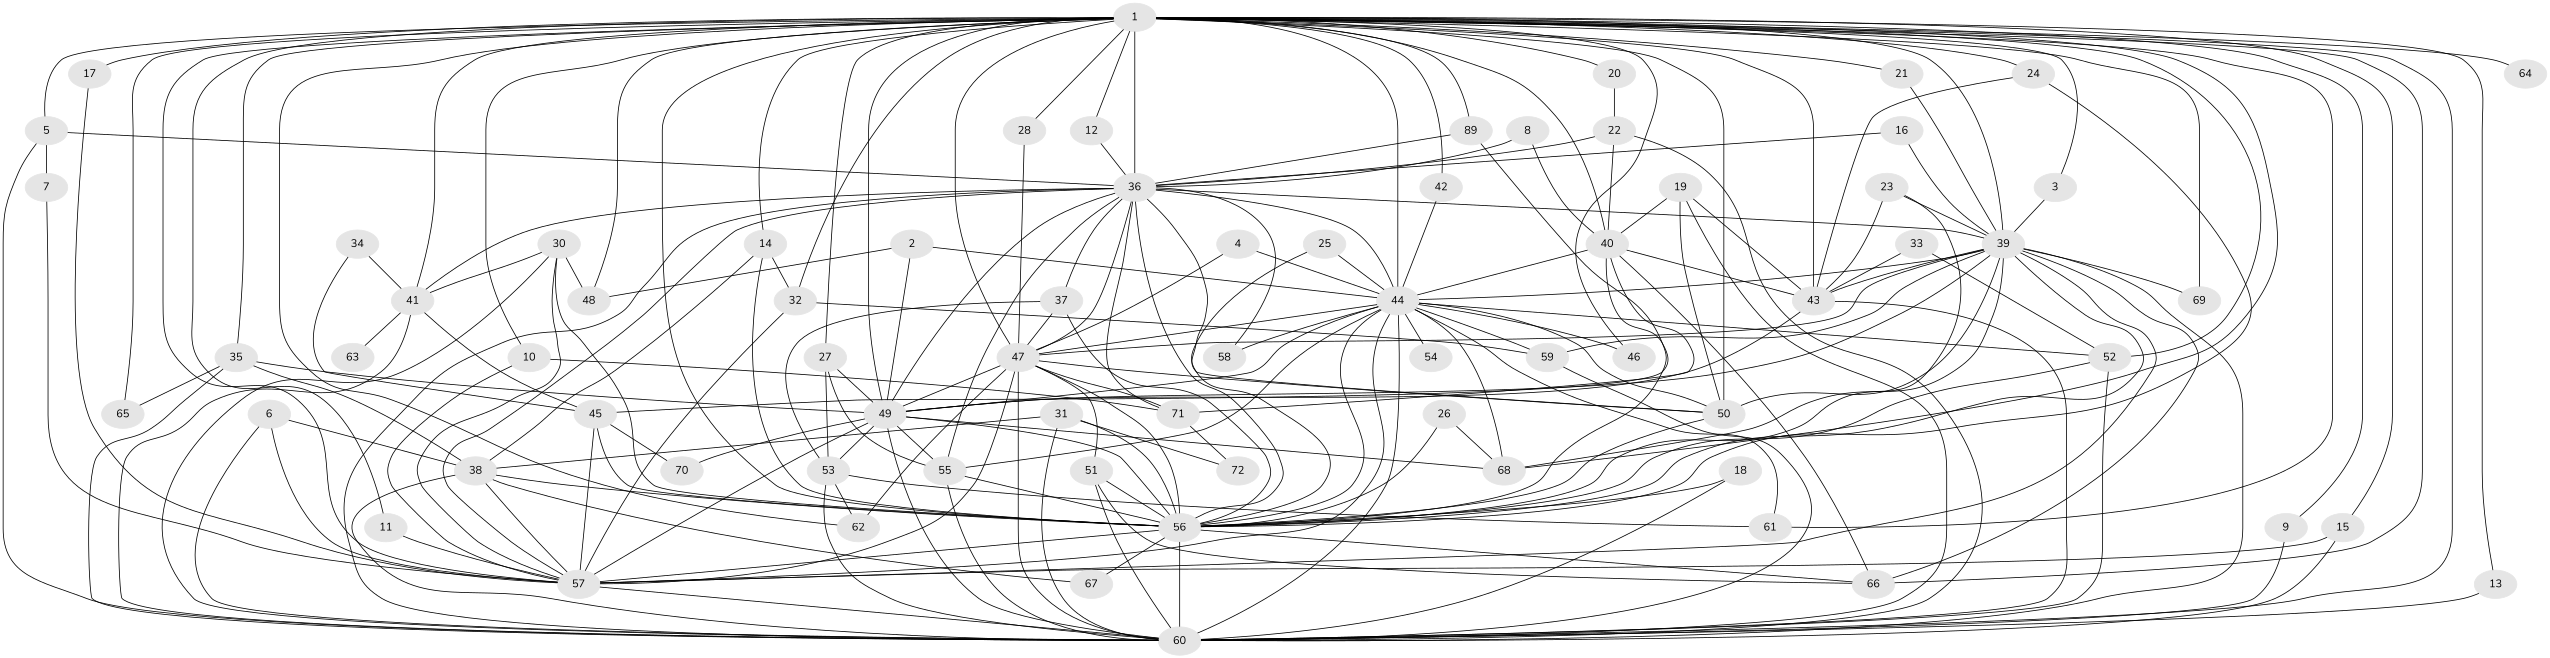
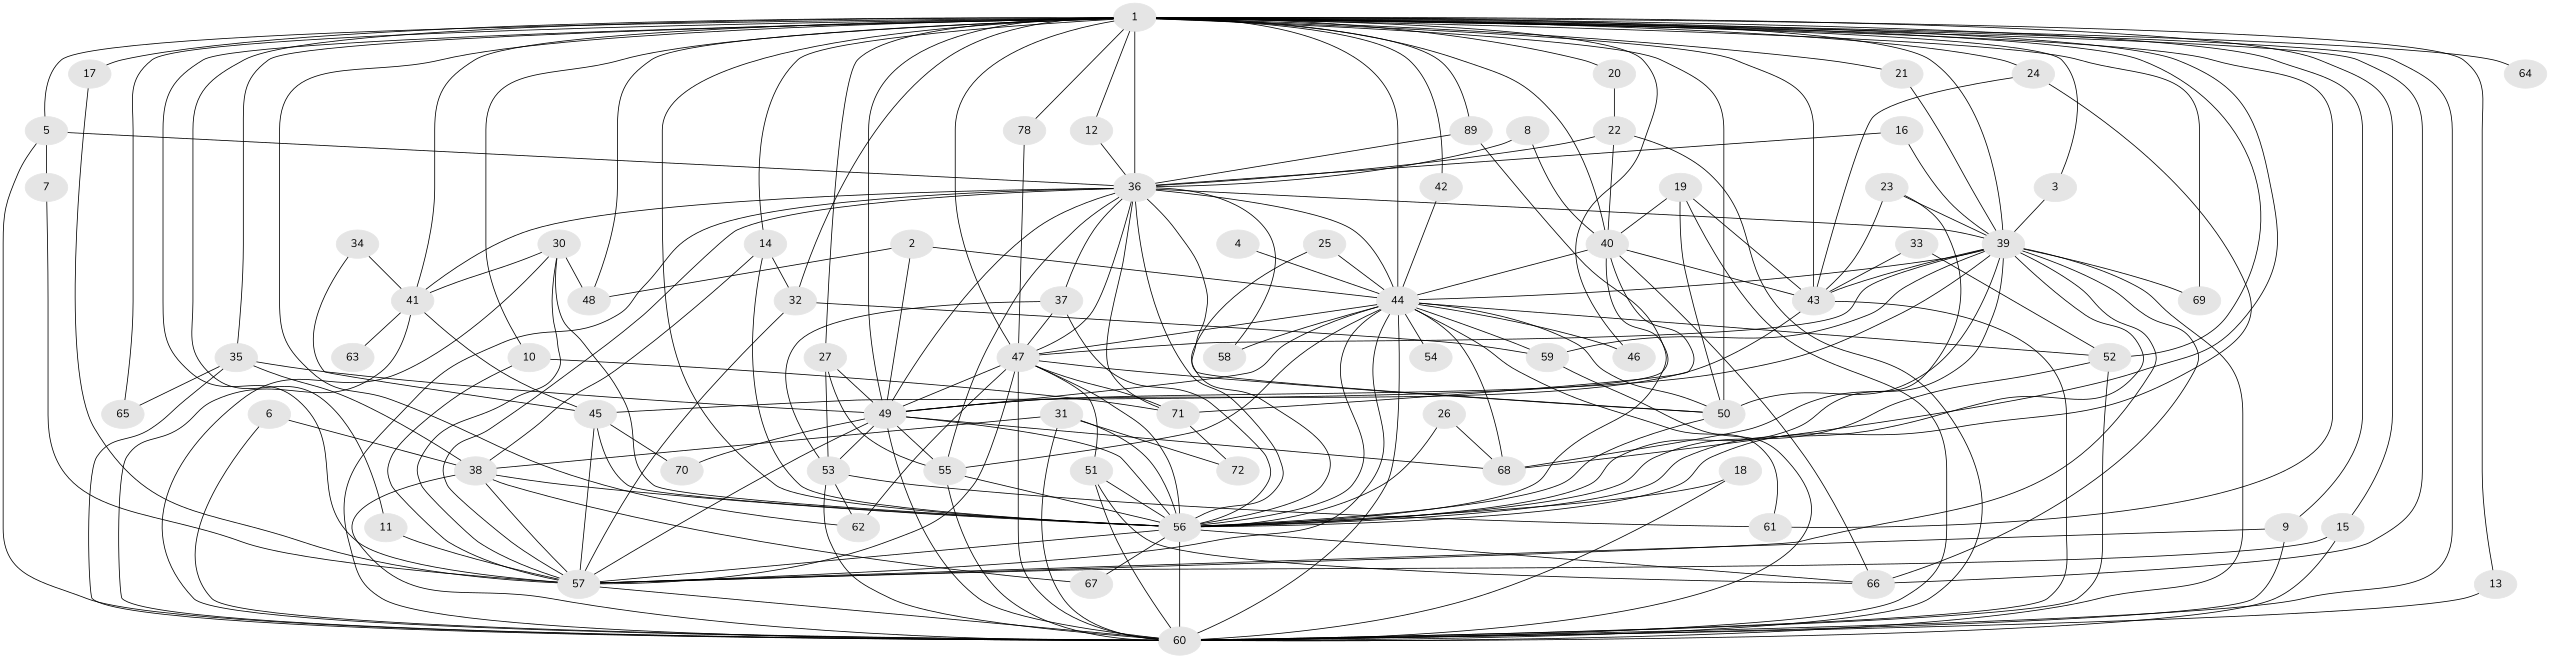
  graph {
    fontname=Nunito
    node [color=gray90 fontname=Nunito style=filled]
    edge [fontname=Nunito weight=1.0]
    1
    3
    5
    9
    10
    11
    12
    13
    14
    15
    17
    20
    21
    24
    27
-   28
+   28 [label=78]
    n17 [label=89]
    32
    35
    36
    39
    40
    41
    42
    43
    44
    46
    47
    48
    49
    50
    52
    56
    57
    60
    61
    62
    64
    65
    66
    68
    69
    7
    71
    38
    22
    53
    55
    59
    37
    58
    45
    63
    54
    51
    70
    67
    2
    4
    6
    8
    72
    16
    18
    19
    23
    25
    26
    30
    31
    33
    34
    1 -- 3
    1 -- 5
    1 -- 9
    1 -- 10
    1 -- 11
    1 -- 12
    1 -- 13
    1 -- 14 [weight=2.0]
    1 -- 15
    1 -- 17
    1 -- 20
    1 -- 21
    1 -- 24 [weight=2.0]
    1 -- 27
    1 -- 28
    1 -- n17
    1 -- 32
    1 -- 35
    1 -- 36 [weight=2.0]
    1 -- 39 [weight=3.0]
    1 -- 40
    1 -- 41 [weight=2.0]
    1 -- 42
    1 -- 43
    1 -- 44 [weight=3.0]
    1 -- 46
    1 -- 47 [weight=3.0]
    1 -- 48 [weight=2.0]
    1 -- 49 [weight=2.0]
    1 -- 50
    1 -- 52
    1 -- 56 [weight=4.0]
    1 -- 57 [weight=2.0]
    1 -- 60 [weight=2.0]
    1 -- 61
    1 -- 62
    1 -- 64
    1 -- 65 [weight=2.0]
    1 -- 66
    1 -- 68
    1 -- 69
    3 -- 39
    5 -- 36
    5 -- 60
    5 -- 7
-   6 -- 57
+   9 -- 57
    9 -- 60
    10 -- 57
    10 -- 71
    11 -- 57
    12 -- 36
    13 -- 60 [weight=2.0]
    14 -- 32
    14 -- 56
    14 -- 38
    15 -- 57
    15 -- 60
    17 -- 57
    20 -- 22
    21 -- 39
    24 -- 43
    24 -- 56
    27 -- 49 [weight=2.0]
    27 -- 53
    27 -- 55
    28 -- 47
    n17 -- 36
    n17 -- 56
    32 -- 57
    32 -- 59
    35 -- 49
    35 -- 60
    35 -- 65
    35 -- 38
    36 -- 39
    36 -- 41
    36 -- 44
    36 -- 47 [weight=2.0]
    36 -- 49
    36 -- 50
    36 -- 56
    36 -- 57
    36 -- 60
    36 -- 71 [weight=2.0]
    36 -- 55
    36 -- 37
    36 -- 58
    39 -- 43
    39 -- 44
    39 -- 47
    39 -- 49
    39 -- 50
    39 -- 56
    39 -- 57
    39 -- 60
    39 -- 66
    39 -- 68
    39 -- 69
    39 -- 59
    40 -- 43
    40 -- 44
    40 -- 66
    40 -- 71
    40 -- 45
    41 -- 60
    41 -- 45
    41 -- 63
    42 -- 44
    43 -- 49
    43 -- 60
    44 -- 46
    44 -- 47
    44 -- 49
    44 -- 50
    44 -- 52
    44 -- 56
    44 -- 57 [weight=2.0]
    44 -- 60
    44 -- 61 [weight=2.0]
    44 -- 68
    44 -- 55
    44 -- 59
    44 -- 58
    44 -- 54
    47 -- 49
    47 -- 50
    47 -- 56
    47 -- 57
    47 -- 60
    47 -- 62 [weight=2.0]
    47 -- 71
    47 -- 51
    49 -- 56 [weight=2.0]
    49 -- 57
    49 -- 60
    49 -- 68
    49 -- 53
    49 -- 55
    49 -- 70
    50 -- 56
    52 -- 56
    52 -- 60
    56 -- 57 [weight=2.0]
    56 -- 60 [weight=2.0]
    56 -- 66
    56 -- 67
    57 -- 60 [weight=2.0]
    7 -- 57
    71 -- 72
    38 -- 56
    38 -- 57
    38 -- 60
    38 -- 67
    22 -- 36
    22 -- 40
    22 -- 60
    53 -- 60
    53 -- 61
    53 -- 62
    55 -- 56
    55 -- 60
    59 -- 60
    37 -- 47
    37 -- 56
    37 -- 53
    45 -- 56
    45 -- 57 [weight=2.0]
    45 -- 70
    51 -- 56
    51 -- 60
    51 -- 66
    2 -- 44
    2 -- 48
    2 -- 49
    4 -- 44
-   4 -- 47
    6 -- 60
    6 -- 38
    8 -- 36
    8 -- 40
    16 -- 36
    16 -- 39
    18 -- 56
    18 -- 60
    19 -- 40
    19 -- 43
    19 -- 50
    19 -- 60
    23 -- 39
    23 -- 43
    23 -- 56
    25 -- 44
    25 -- 56
    26 -- 56
    26 -- 68
    30 -- 41
    30 -- 48
    30 -- 56
    30 -- 57
    30 -- 60
    31 -- 56
    31 -- 60
    31 -- 38
    31 -- 72
    33 -- 43
    33 -- 52
    34 -- 41
    34 -- 45
  }
